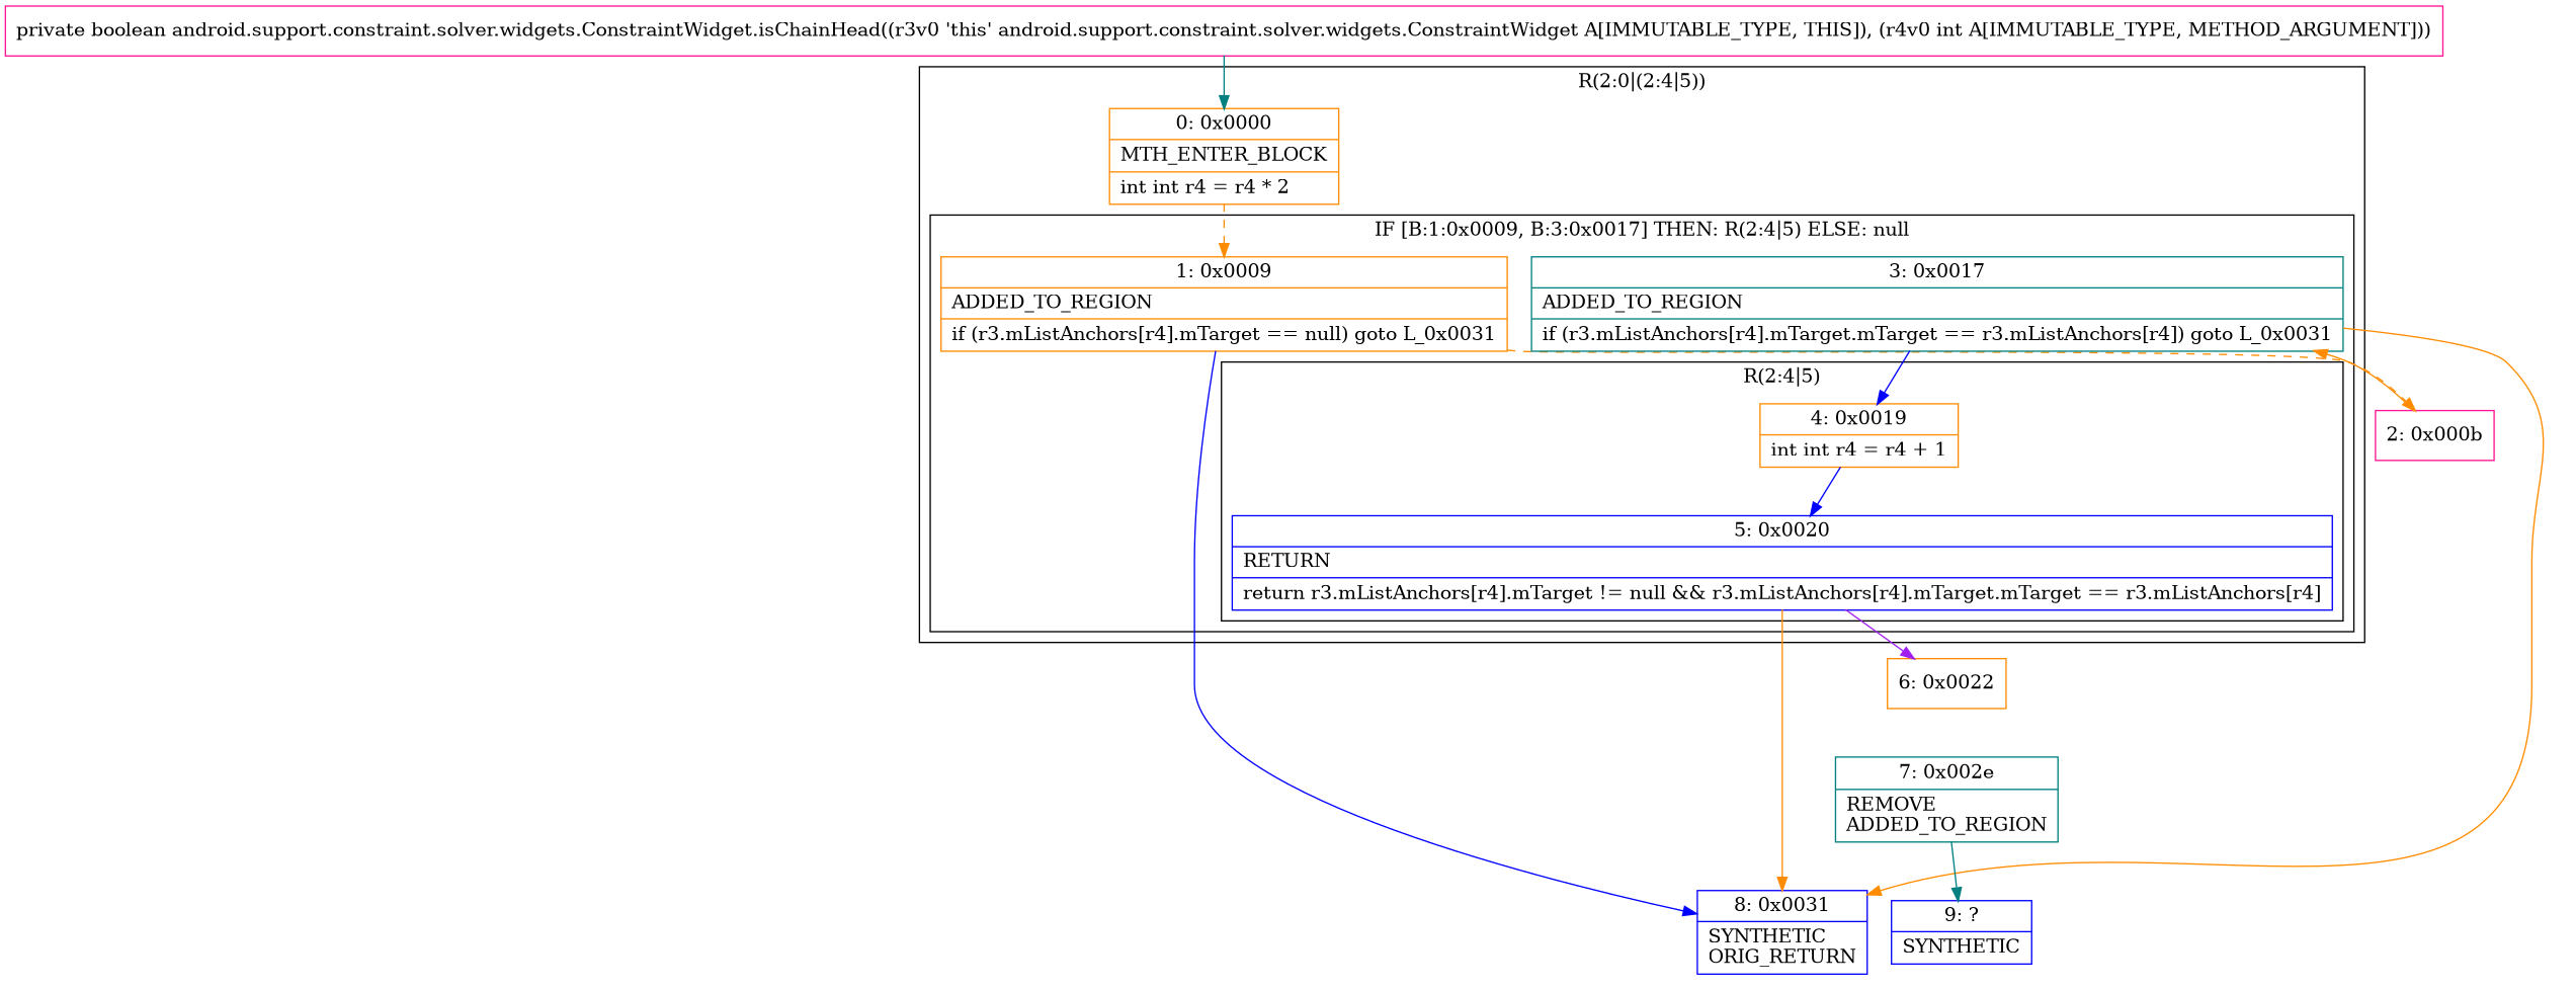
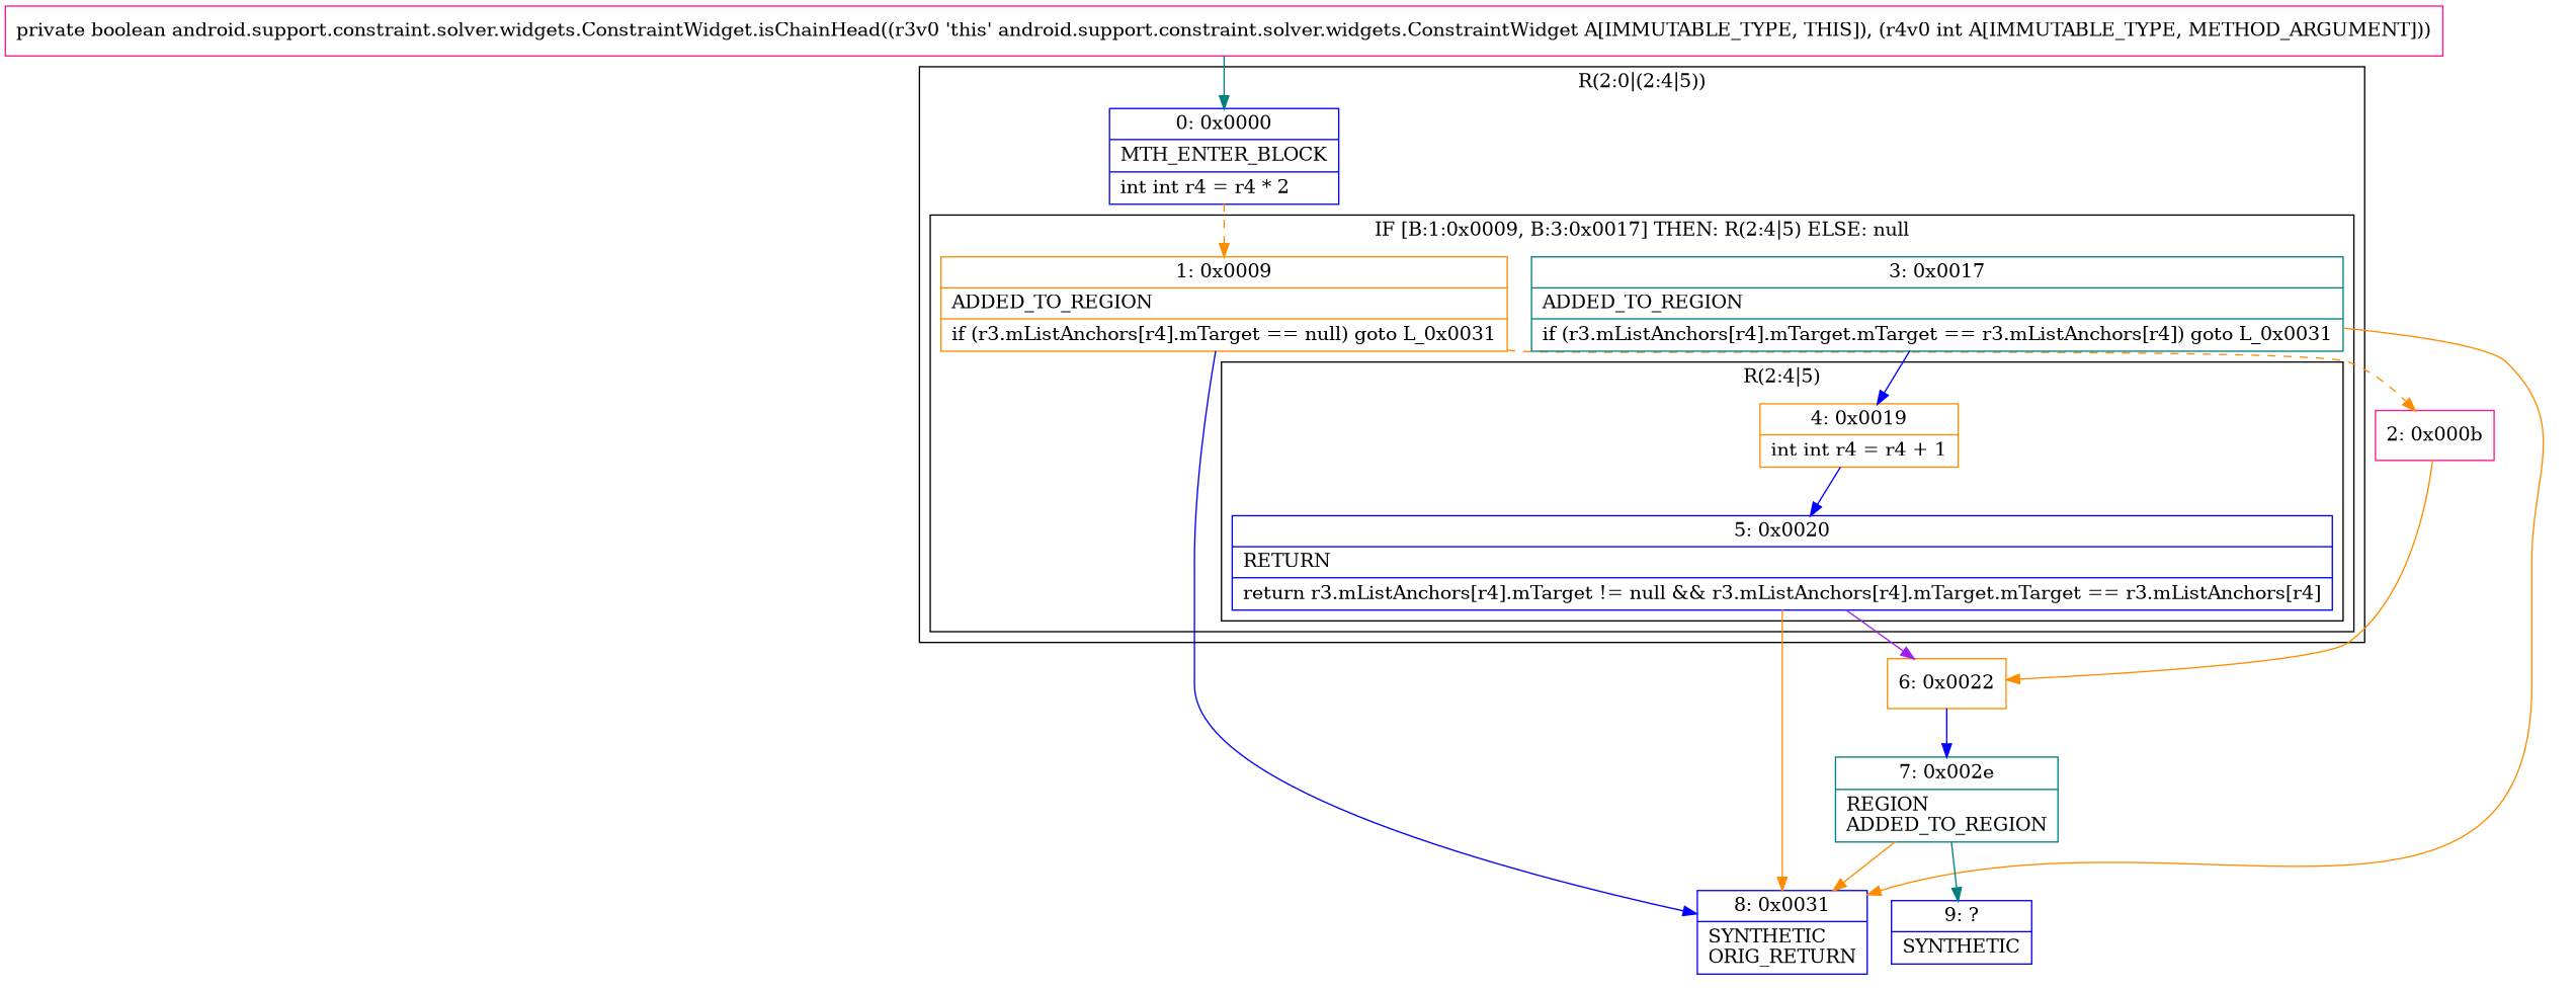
  digraph {
    node [color=blue shape=record]
    edge [color=darkorange]
    n1 [color=darkorange label="{4\:\ 0x0019|int int r4 = r4 + 1\l}"]
    n2 [label="{5\:\ 0x0020|RETURN\l|return r3.mListAnchors[r4].mTarget != null && r3.mListAnchors[r4].mTarget.mTarget == r3.mListAnchors[r4]\l}"]
    n3 [color=darkorange label="{1\:\ 0x0009|ADDED_TO_REGION\l|if (r3.mListAnchors[r4].mTarget == null) goto L_0x0031\l}"]
    n4 [color=teal label="{3\:\ 0x0017|ADDED_TO_REGION\l|if (r3.mListAnchors[r4].mTarget.mTarget == r3.mListAnchors[r4]) goto L_0x0031\l}"]
-   n5 [color=darkorange label="{0\:\ 0x0000|MTH_ENTER_BLOCK\l|int int r4 = r4 * 2\l}"]
+   n5 [label="{0\:\ 0x0000|MTH_ENTER_BLOCK\l|int int r4 = r4 * 2\l}"]
    n6 [label="{8\:\ 0x0031|SYNTHETIC\lORIG_RETURN\l}"]
    n7 [color=darkorange label="{6\:\ 0x0022}"]
    n8 [color=deeppink label="{2\:\ 0x000b}"]
-   n9 [color=teal label="{7\:\ 0x002e|REMOVE\lADDED_TO_REGION\l}"]
+   n9 [color=teal label="{7\:\ 0x002e|REGION\lADDED_TO_REGION\l}"]
    n10 [label="{9\:\ ?|SYNTHETIC\l}"]
    n11 [color=deeppink label="{private boolean android.support.constraint.solver.widgets.ConstraintWidget.isChainHead((r3v0 'this' android.support.constraint.solver.widgets.ConstraintWidget A[IMMUTABLE_TYPE, THIS]), (r4v0 int A[IMMUTABLE_TYPE, METHOD_ARGUMENT])) }"]
    subgraph cluster_1 {
      label="R(2:0|(2:4|5))"
      n5
      subgraph cluster_2 {
        label="IF [B:1:0x0009, B:3:0x0017] THEN: R(2:4|5) ELSE: null"
        n3
        n4
        subgraph cluster_3 {
          label="R(2:4|5)"
          n1
          n2
        }
      }
    }
    n1 -> n2 [color=blue]
    n2 -> n6
    n2 -> n7 [color=purple]
    n3 -> n6 [color=blue]
    n3 -> n8 [style=dashed]
    n4 -> n1 [color=blue style=solid]
    n4 -> n6
    n5 -> n3 [style=dashed]
-   n8 -> n4
+   n7 -> n9 [color=blue]
+   n8 -> n7
+   n9 -> n6
    n9 -> n10 [color=teal]
    n11 -> n5 [color=teal]
  }
